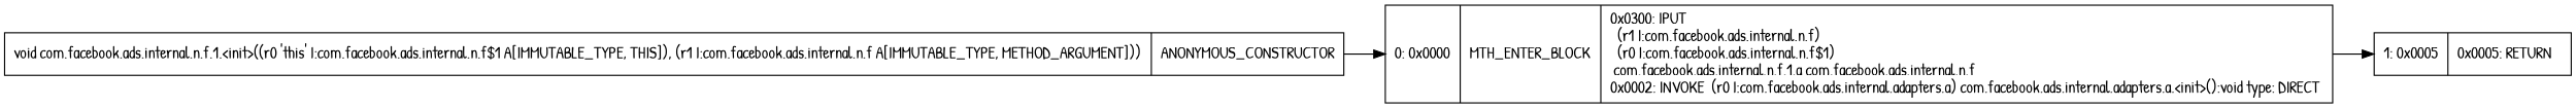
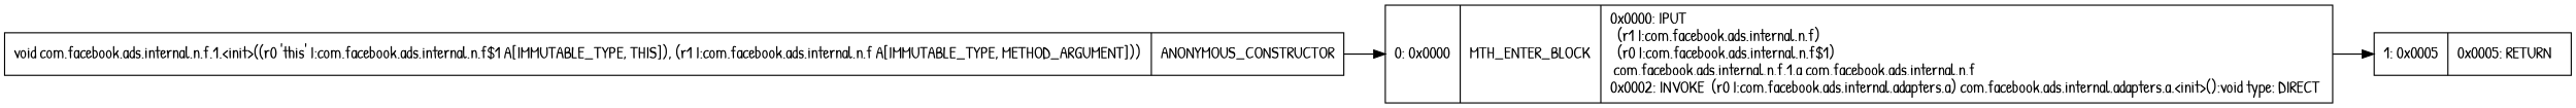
  digraph {
    rankdir=LR
    fontname="Patrick Hand"
    node [shape=record fontname="Patrick Hand"]
    edge [fontname="Patrick Hand"]
-   n1 [label="{0\:\ 0x0000|MTH_ENTER_BLOCK\l|0x0300: IPUT  \l  (r1 I:com.facebook.ads.internal.n.f)\l  (r0 I:com.facebook.ads.internal.n.f$1)\l com.facebook.ads.internal.n.f.1.a com.facebook.ads.internal.n.f \l0x0002: INVOKE  (r0 I:com.facebook.ads.internal.adapters.a) com.facebook.ads.internal.adapters.a.\<init\>():void type: DIRECT \l}"]
+   n1 [label="{0\:\ 0x0000|MTH_ENTER_BLOCK\l|0x0000: IPUT  \l  (r1 I:com.facebook.ads.internal.n.f)\l  (r0 I:com.facebook.ads.internal.n.f$1)\l com.facebook.ads.internal.n.f.1.a com.facebook.ads.internal.n.f \l0x0002: INVOKE  (r0 I:com.facebook.ads.internal.adapters.a) com.facebook.ads.internal.adapters.a.\<init\>():void type: DIRECT \l}"]
    n2 [label="{1\:\ 0x0005|0x0005: RETURN   \l}"]
    n3 [label="{void com.facebook.ads.internal.n.f.1.\<init\>((r0 'this' I:com.facebook.ads.internal.n.f$1 A[IMMUTABLE_TYPE, THIS]), (r1 I:com.facebook.ads.internal.n.f A[IMMUTABLE_TYPE, METHOD_ARGUMENT]))  | ANONYMOUS_CONSTRUCTOR\l}"]
    n1 -> n2
    n3 -> n1
  }
